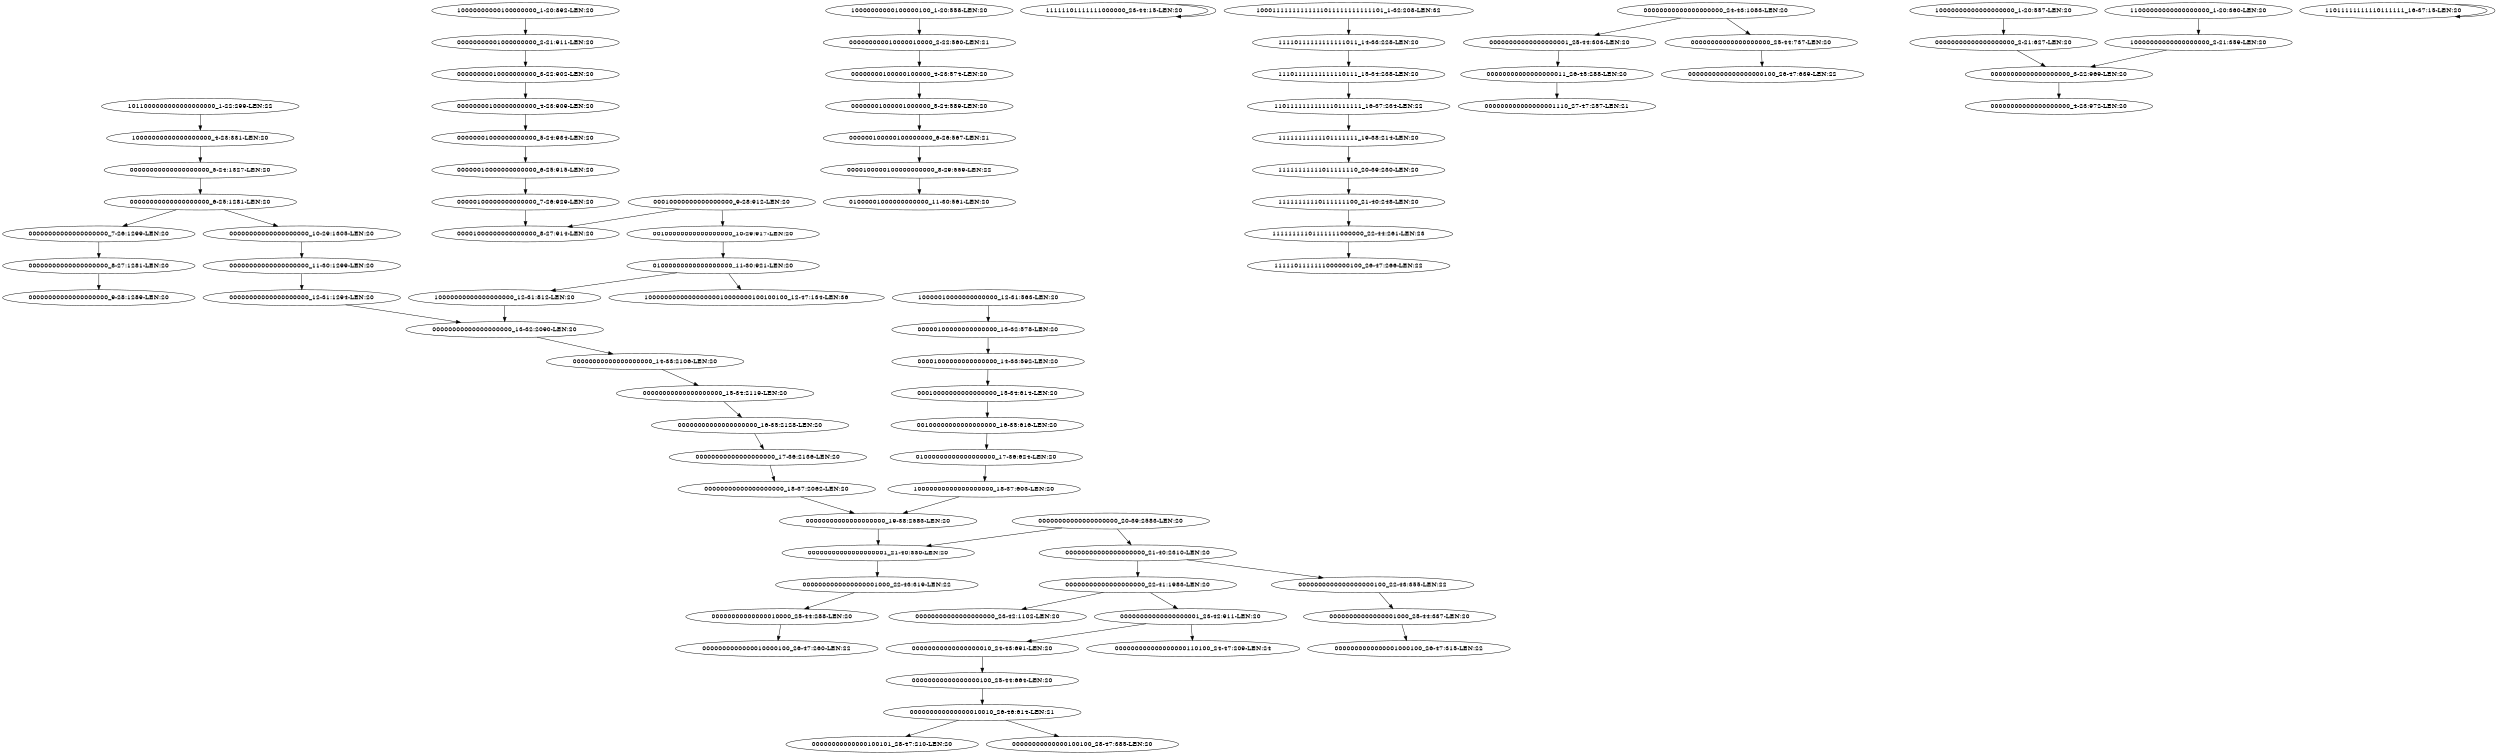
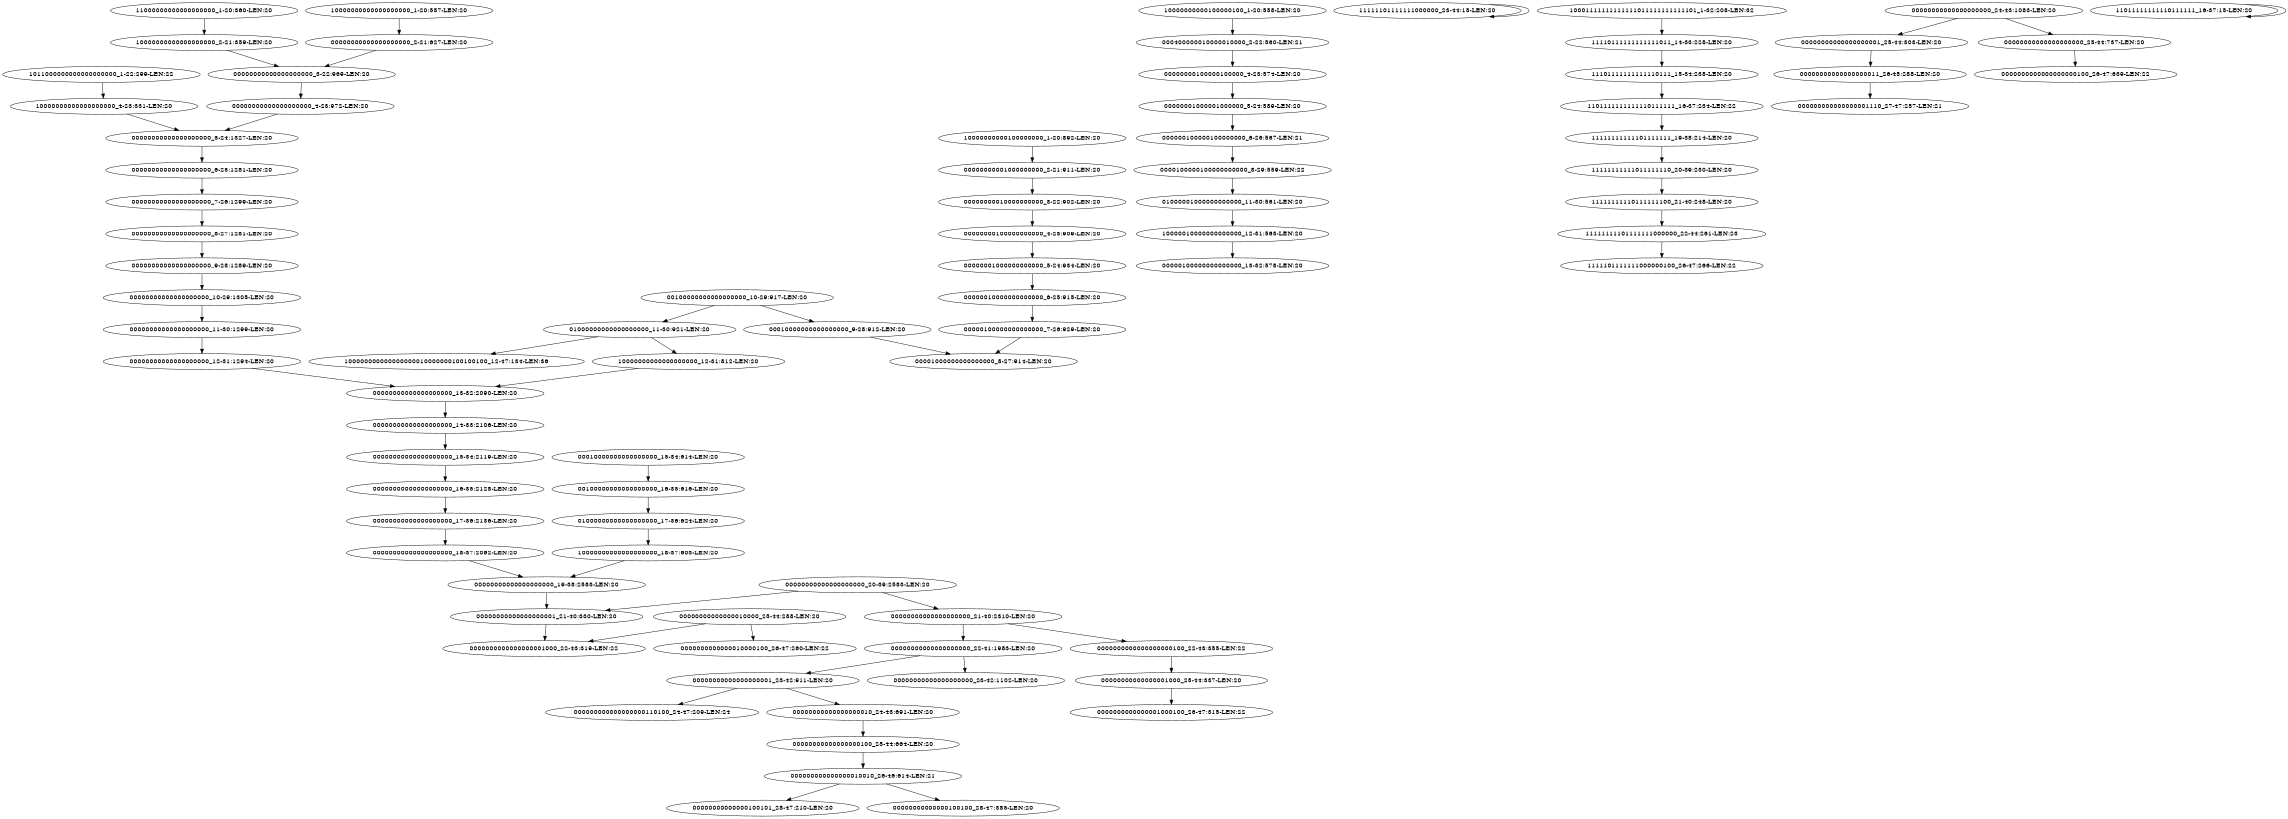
  digraph {
    "10000000000000000000_18-37:603-LEN:20"
    "00000000000000000000_19-38:2583-LEN:20"
    "00000000000000000001_21-40:330-LEN:20"
    "00000000000000000000_20-39:2583-LEN:20"
    "00000000000000000000_21-40:2310-LEN:20"
    "01000001000000000000_11-30:561-LEN:20"
    "10000010000000000000_12-31:563-LEN:20"
    "00000100000000000000_13-32:578-LEN:20"
-   "00001000000000000000_14-33:592-LEN:20"
    "00000000100000100000_4-23:574-LEN:20"
    "00000001000001000000_5-24:589-LEN:20"
    "000000100000100000000_6-26:567-LEN:21"
    "0000100000100000000000_8-29:559-LEN:22"
    "10000000000000000000_4-23:331-LEN:20"
    "00000000000000000000_5-24:1327-LEN:20"
    "00000000000000000000_6-25:1281-LEN:20"
    "00000000000000000000_7-26:1299-LEN:20"
    "00000000000000000000_8-27:1281-LEN:20"
    "00000000000000000000_9-28:1289-LEN:20"
    "00000000000000000000_10-29:1305-LEN:20"
    "00000000000000000000_11-30:1299-LEN:20"
    "00000000000000000000_12-31:1294-LEN:20"
    "00000000000000000000_13-32:2090-LEN:20"
    "00000000000000000000_14-33:2106-LEN:20"
    "00000000000000000000_22-41:1983-LEN:20"
    "0000000000000000000100_22-43:355-LEN:22"
    "0000000000000000001000_22-43:319-LEN:22"
    "00000000000000000000_23-42:1102-LEN:20"
    "00000000000000000001_23-42:911-LEN:20"
    "00000000000000001000_25-44:337-LEN:20"
    "00000000000000010000_25-44:288-LEN:20"
    "00010000000000000000_15-34:614-LEN:20"
    "11111101111111000000_23-44:15-LEN:20"
    "10001111111111111011111111111101_1-32:208-LEN:32"
    "11110111111111111011_14-33:228-LEN:20"
    "11101111111111110111_15-34:238-LEN:20"
    "1101111111111110111111_16-37:234-LEN:22"
    "10000000000000000000_12-31:812-LEN:20"
    "00000000000000000000_15-34:2119-LEN:20"
    "00000000000000000000_16-35:2128-LEN:20"
    "00000000000000000000_17-36:2136-LEN:20"
    "00000000000000000000_18-37:2062-LEN:20"
    "0000000000000001000100_26-47:315-LEN:22"
    "11111111111101111111_19-38:214-LEN:20"
    "11111111110111111100_21-40:248-LEN:20"
    "11111111101111111000000_22-44:261-LEN:23"
    "1111101111111000000100_26-47:266-LEN:22"
    "00100000000000000000_16-35:616-LEN:20"
    "01000000000000000000_17-36:624-LEN:20"
    "00000000000000000000_24-43:1083-LEN:20"
    "00000000000000000001_25-44:303-LEN:20"
    "00000000000000000000_25-44:737-LEN:20"
    "00000000000000000011_26-45:288-LEN:20"
    "0000000000000000000100_26-47:639-LEN:22"
    "000000000000000001110_27-47:257-LEN:21"
    "10000000000000000000_2-21:359-LEN:20"
    "00000000000000000000_3-22:969-LEN:20"
    "00000000000000000000_4-23:972-LEN:20"
    "11011111111110111111_16-37:15-LEN:20"
    "000000000000000010010_26-46:614-LEN:21"
    "00000000000000100101_28-47:210-LEN:20"
    "00000000000000100100_28-47:385-LEN:20"
    "00000000000000000010_24-43:691-LEN:20"
    "000000000000000000110100_24-47:209-LEN:24"
    "00000000000000000100_25-44:664-LEN:20"
    "00000100000000000000_7-26:929-LEN:20"
    "00001000000000000000_8-27:914-LEN:20"
    "00010000000000000000_9-28:912-LEN:20"
    "00100000000000000000_10-29:917-LEN:20"
    "00000000000000000000_2-21:627-LEN:20"
    "11000000000000000000_1-20:360-LEN:20"
    "1011000000000000000000_1-22:299-LEN:22"
    "0000000000000010000100_26-47:260-LEN:22"
    "00000000010000000000_3-22:902-LEN:20"
    "00000000100000000000_4-23:909-LEN:20"
    "00000001000000000000_5-24:934-LEN:20"
    "00000010000000000000_6-25:915-LEN:20"
    "11111111111011111110_20-39:230-LEN:20"
    "10000000000100000000_1-20:892-LEN:20"
    "00000000001000000000_2-21:911-LEN:20"
    "01000000000000000000_11-30:921-LEN:20"
    "100000000000000000010000000100100100_12-47:134-LEN:36"
    "10000000000000000000_1-20:557-LEN:20"
-   "000000000010000010000_2-22:560-LEN:21"
+   "000000000010000010000_2-22:560-LEN:21" [label="000400000010000010000_2-22:560-LEN:21"]
    "10000000000100000100_1-20:558-LEN:20"
    "10000000000000000000_18-37:603-LEN:20" -> "00000000000000000000_19-38:2583-LEN:20"
    "00000000000000000000_19-38:2583-LEN:20" -> "00000000000000000001_21-40:330-LEN:20"
    "00000000000000000001_21-40:330-LEN:20" -> "0000000000000000001000_22-43:319-LEN:22"
    "00000000000000000000_20-39:2583-LEN:20" -> "00000000000000000001_21-40:330-LEN:20"
    "00000000000000000000_20-39:2583-LEN:20" -> "00000000000000000000_21-40:2310-LEN:20"
    "00000000000000000000_21-40:2310-LEN:20" -> "00000000000000000000_22-41:1983-LEN:20"
    "00000000000000000000_21-40:2310-LEN:20" -> "0000000000000000000100_22-43:355-LEN:22"
+   "01000001000000000000_11-30:561-LEN:20" -> "10000010000000000000_12-31:563-LEN:20"
    "10000010000000000000_12-31:563-LEN:20" -> "00000100000000000000_13-32:578-LEN:20"
-   "00000100000000000000_13-32:578-LEN:20" -> "00001000000000000000_14-33:592-LEN:20"
-   "00001000000000000000_14-33:592-LEN:20" -> "00010000000000000000_15-34:614-LEN:20"
    "00000000100000100000_4-23:574-LEN:20" -> "00000001000001000000_5-24:589-LEN:20"
    "00000001000001000000_5-24:589-LEN:20" -> "000000100000100000000_6-26:567-LEN:21"
    "000000100000100000000_6-26:567-LEN:21" -> "0000100000100000000000_8-29:559-LEN:22"
    "0000100000100000000000_8-29:559-LEN:22" -> "01000001000000000000_11-30:561-LEN:20"
    "10000000000000000000_4-23:331-LEN:20" -> "00000000000000000000_5-24:1327-LEN:20"
    "00000000000000000000_5-24:1327-LEN:20" -> "00000000000000000000_6-25:1281-LEN:20"
    "00000000000000000000_6-25:1281-LEN:20" -> "00000000000000000000_7-26:1299-LEN:20"
    "00000000000000000000_7-26:1299-LEN:20" -> "00000000000000000000_8-27:1281-LEN:20"
    "00000000000000000000_8-27:1281-LEN:20" -> "00000000000000000000_9-28:1289-LEN:20"
-   "00000000000000000000_6-25:1281-LEN:20" -> "00000000000000000000_10-29:1305-LEN:20"
+   "00000000000000000000_9-28:1289-LEN:20" -> "00000000000000000000_10-29:1305-LEN:20"
    "00000000000000000000_10-29:1305-LEN:20" -> "00000000000000000000_11-30:1299-LEN:20"
    "00000000000000000000_11-30:1299-LEN:20" -> "00000000000000000000_12-31:1294-LEN:20"
    "00000000000000000000_12-31:1294-LEN:20" -> "00000000000000000000_13-32:2090-LEN:20"
    "00000000000000000000_13-32:2090-LEN:20" -> "00000000000000000000_14-33:2106-LEN:20"
    "00000000000000000000_14-33:2106-LEN:20" -> "00000000000000000000_15-34:2119-LEN:20"
    "00000000000000000000_22-41:1983-LEN:20" -> "00000000000000000000_23-42:1102-LEN:20"
    "00000000000000000000_22-41:1983-LEN:20" -> "00000000000000000001_23-42:911-LEN:20"
    "0000000000000000000100_22-43:355-LEN:22" -> "00000000000000001000_25-44:337-LEN:20"
-   "0000000000000000001000_22-43:319-LEN:22" -> "00000000000000010000_25-44:288-LEN:20"
+   "00000000000000010000_25-44:288-LEN:20" -> "0000000000000000001000_22-43:319-LEN:22"
    "00000000000000000001_23-42:911-LEN:20" -> "00000000000000000010_24-43:691-LEN:20"
    "00000000000000000001_23-42:911-LEN:20" -> "000000000000000000110100_24-47:209-LEN:24"
    "00000000000000001000_25-44:337-LEN:20" -> "0000000000000001000100_26-47:315-LEN:22"
    "00000000000000010000_25-44:288-LEN:20" -> "0000000000000010000100_26-47:260-LEN:22"
    "00010000000000000000_15-34:614-LEN:20" -> "00100000000000000000_16-35:616-LEN:20"
    "11111101111111000000_23-44:15-LEN:20" -> "11111101111111000000_23-44:15-LEN:20"
    "10001111111111111011111111111101_1-32:208-LEN:32" -> "11110111111111111011_14-33:228-LEN:20"
    "11110111111111111011_14-33:228-LEN:20" -> "11101111111111110111_15-34:238-LEN:20"
    "11101111111111110111_15-34:238-LEN:20" -> "1101111111111110111111_16-37:234-LEN:22"
    "1101111111111110111111_16-37:234-LEN:22" -> "11111111111101111111_19-38:214-LEN:20"
    "10000000000000000000_12-31:812-LEN:20" -> "00000000000000000000_13-32:2090-LEN:20"
    "00000000000000000000_15-34:2119-LEN:20" -> "00000000000000000000_16-35:2128-LEN:20"
    "00000000000000000000_16-35:2128-LEN:20" -> "00000000000000000000_17-36:2136-LEN:20"
    "00000000000000000000_17-36:2136-LEN:20" -> "00000000000000000000_18-37:2062-LEN:20"
    "00000000000000000000_18-37:2062-LEN:20" -> "00000000000000000000_19-38:2583-LEN:20"
    "11111111111101111111_19-38:214-LEN:20" -> "11111111111011111110_20-39:230-LEN:20"
    "11111111110111111100_21-40:248-LEN:20" -> "11111111101111111000000_22-44:261-LEN:23"
    "11111111101111111000000_22-44:261-LEN:23" -> "1111101111111000000100_26-47:266-LEN:22"
    "00100000000000000000_16-35:616-LEN:20" -> "01000000000000000000_17-36:624-LEN:20"
    "01000000000000000000_17-36:624-LEN:20" -> "10000000000000000000_18-37:603-LEN:20"
    "00000000000000000000_24-43:1083-LEN:20" -> "00000000000000000001_25-44:303-LEN:20"
    "00000000000000000000_24-43:1083-LEN:20" -> "00000000000000000000_25-44:737-LEN:20"
    "00000000000000000001_25-44:303-LEN:20" -> "00000000000000000011_26-45:288-LEN:20"
    "00000000000000000000_25-44:737-LEN:20" -> "0000000000000000000100_26-47:639-LEN:22"
    "00000000000000000011_26-45:288-LEN:20" -> "000000000000000001110_27-47:257-LEN:21"
    "10000000000000000000_2-21:359-LEN:20" -> "00000000000000000000_3-22:969-LEN:20"
    "00000000000000000000_3-22:969-LEN:20" -> "00000000000000000000_4-23:972-LEN:20"
+   "00000000000000000000_4-23:972-LEN:20" -> "00000000000000000000_5-24:1327-LEN:20"
    "11011111111110111111_16-37:15-LEN:20" -> "11011111111110111111_16-37:15-LEN:20"
    "000000000000000010010_26-46:614-LEN:21" -> "00000000000000100101_28-47:210-LEN:20"
    "000000000000000010010_26-46:614-LEN:21" -> "00000000000000100100_28-47:385-LEN:20"
    "00000000000000000010_24-43:691-LEN:20" -> "00000000000000000100_25-44:664-LEN:20"
    "00000000000000000100_25-44:664-LEN:20" -> "000000000000000010010_26-46:614-LEN:21"
    "00000100000000000000_7-26:929-LEN:20" -> "00001000000000000000_8-27:914-LEN:20"
    "00010000000000000000_9-28:912-LEN:20" -> "00001000000000000000_8-27:914-LEN:20"
-   "00010000000000000000_9-28:912-LEN:20" -> "00100000000000000000_10-29:917-LEN:20"
+   "00100000000000000000_10-29:917-LEN:20" -> "00010000000000000000_9-28:912-LEN:20"
    "00100000000000000000_10-29:917-LEN:20" -> "01000000000000000000_11-30:921-LEN:20"
    "00000000000000000000_2-21:627-LEN:20" -> "00000000000000000000_3-22:969-LEN:20"
    "11000000000000000000_1-20:360-LEN:20" -> "10000000000000000000_2-21:359-LEN:20"
    "1011000000000000000000_1-22:299-LEN:22" -> "10000000000000000000_4-23:331-LEN:20"
    "00000000010000000000_3-22:902-LEN:20" -> "00000000100000000000_4-23:909-LEN:20"
    "00000000100000000000_4-23:909-LEN:20" -> "00000001000000000000_5-24:934-LEN:20"
    "00000001000000000000_5-24:934-LEN:20" -> "00000010000000000000_6-25:915-LEN:20"
    "00000010000000000000_6-25:915-LEN:20" -> "00000100000000000000_7-26:929-LEN:20"
    "11111111111011111110_20-39:230-LEN:20" -> "11111111110111111100_21-40:248-LEN:20"
    "10000000000100000000_1-20:892-LEN:20" -> "00000000001000000000_2-21:911-LEN:20"
    "00000000001000000000_2-21:911-LEN:20" -> "00000000010000000000_3-22:902-LEN:20"
    "01000000000000000000_11-30:921-LEN:20" -> "10000000000000000000_12-31:812-LEN:20"
    "01000000000000000000_11-30:921-LEN:20" -> "100000000000000000010000000100100100_12-47:134-LEN:36"
    "10000000000000000000_1-20:557-LEN:20" -> "00000000000000000000_2-21:627-LEN:20"
    "000000000010000010000_2-22:560-LEN:21" -> "00000000100000100000_4-23:574-LEN:20"
    "10000000000100000100_1-20:558-LEN:20" -> "000000000010000010000_2-22:560-LEN:21"
  }
